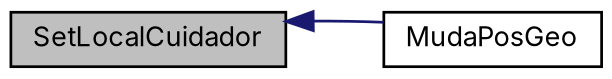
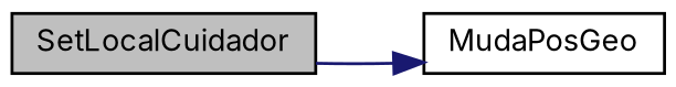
  digraph {
    rankdir=LR
    fontname=Inter
    node [color=black fontname=Inter fontsize=10 shape=record style=filled]
    n1 [fillcolor=grey75 fontcolor=black height=0.2 label=SetLocalCuidador width=0.4]
    n2 [fillcolor=white height=0.2 label=MudaPosGeo width=0.4]
-   n2 -> n1 [color=midnightblue fontname=Inter fontsize=10 labelfontname=Helvetica labelfontsize=10 style=solid]
+   n1 -> n2 [color=midnightblue fontname=Inter fontsize=10 labelfontname=Helvetica labelfontsize=10 style=solid]
  }
